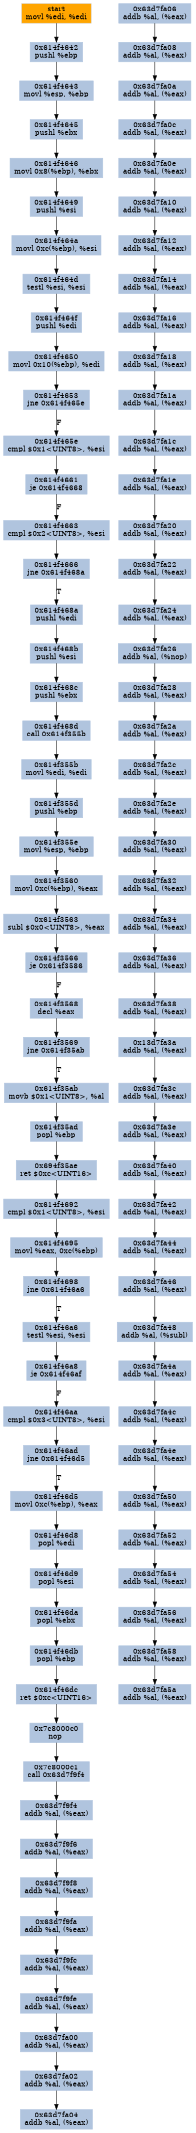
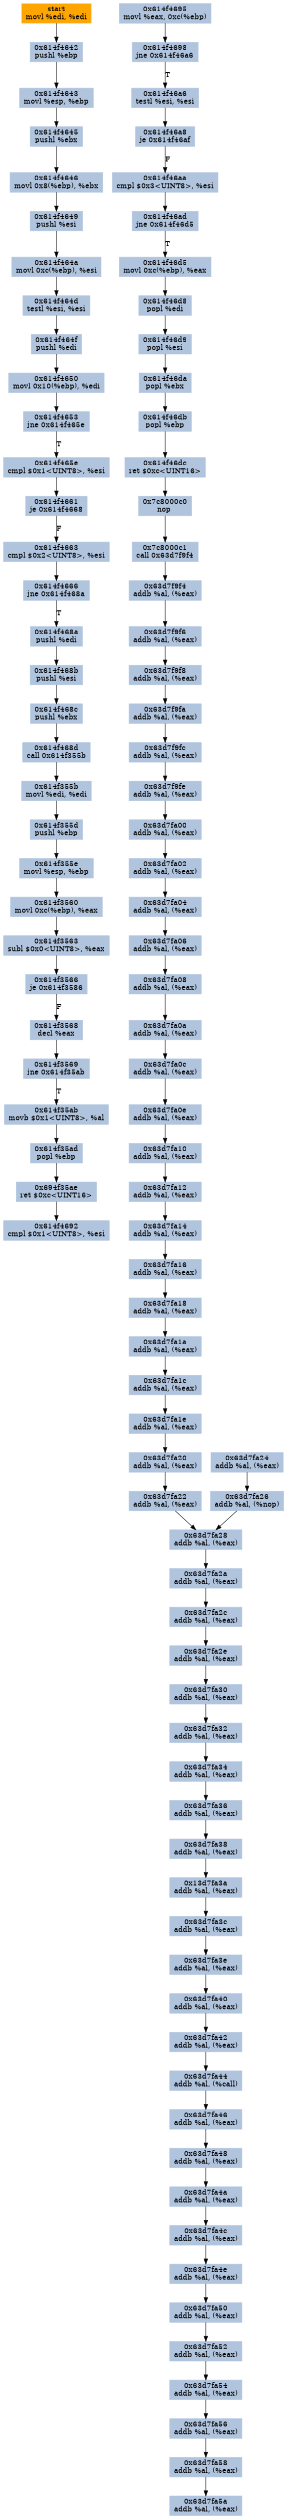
  digraph {
    node [color=lightsteelblue fillcolor=lightsteelblue shape=rectangle style=filled]
    edge [color="#000000"]
    n1 [color=lightgrey fillcolor=orange label="start\nmovl %edi, %edi"]
    n2 [label="0x614f4642\npushl %ebp"]
    n3 [label="0x614f4643\nmovl %esp, %ebp"]
    n4 [label="0x614f4645\npushl %ebx"]
    n5 [label="0x614f4646\nmovl 0x8(%ebp), %ebx"]
    n6 [label="0x614f4649\npushl %esi"]
    n7 [label="0x614f464a\nmovl 0xc(%ebp), %esi"]
    n8 [label="0x614f464d\ntestl %esi, %esi"]
    n9 [label="0x614f464f\npushl %edi"]
    n10 [label="0x614f4650\nmovl 0x10(%ebp), %edi"]
    n11 [label="0x614f4653\njne 0x614f465e"]
    n12 [label="0x614f465e\ncmpl $0x1<UINT8>, %esi"]
    n13 [label="0x614f4661\nje 0x614f4668"]
    n14 [label="0x614f4663\ncmpl $0x2<UINT8>, %esi"]
    n15 [label="0x614f4666\njne 0x614f468a"]
    n16 [label="0x614f468a\npushl %edi"]
    n17 [label="0x614f468b\npushl %esi"]
    n18 [label="0x614f468c\npushl %ebx"]
    n19 [label="0x614f468d\ncall 0x614f355b"]
    n20 [label="0x614f355b\nmovl %edi, %edi"]
    n21 [label="0x614f355d\npushl %ebp"]
    n22 [label="0x614f355e\nmovl %esp, %ebp"]
    n23 [label="0x614f3560\nmovl 0xc(%ebp), %eax"]
    n24 [label="0x614f3563\nsubl $0x0<UINT8>, %eax"]
    n25 [label="0x614f3566\nje 0x614f3586"]
    n26 [label="0x614f3568\ndecl %eax"]
    n27 [label="0x614f3569\njne 0x614f35ab"]
    n28 [label="0x614f35ab\nmovb $0x1<UINT8>, %al"]
    n29 [label="0x614f35ad\npopl %ebp"]
    n30 [label="0x694f35ae\nret $0xc<UINT16>"]
    n31 [label="0x614f4692\ncmpl $0x1<UINT8>, %esi"]
    n32 [label="0x614f4695\nmovl %eax, 0xc(%ebp)"]
    n33 [label="0x614f4698\njne 0x614f46a6"]
    n34 [label="0x614f46a6\ntestl %esi, %esi"]
    n35 [label="0x614f46a8\nje 0x614f46af"]
    n36 [label="0x614f46aa\ncmpl $0x3<UINT8>, %esi"]
    n37 [label="0x614f46ad\njne 0x614f46d5"]
    n38 [label="0x614f46d5\nmovl 0xc(%ebp), %eax"]
    n39 [label="0x614f46d8\npopl %edi"]
    n40 [label="0x614f46d9\npopl %esi"]
    n41 [label="0x614f46da\npopl %ebx"]
    n42 [label="0x614f46db\npopl %ebp"]
    n43 [label="0x614f46dc\nret $0xc<UINT16>"]
    n44 [label="0x7c8000c0\nnop "]
    n45 [label="0x7c8000c1\ncall 0x63d7f9f4"]
    n46 [label="0x63d7f9f4\naddb %al, (%eax)"]
    n47 [label="0x63d7f9f6\naddb %al, (%eax)"]
    n48 [label="0x63d7f9f8\naddb %al, (%eax)"]
    n49 [label="0x63d7f9fa\naddb %al, (%eax)"]
    n50 [label="0x63d7f9fc\naddb %al, (%eax)"]
    n51 [label="0x63d7f9fe\naddb %al, (%eax)"]
    n52 [label="0x63d7fa00\naddb %al, (%eax)"]
    n53 [label="0x63d7fa02\naddb %al, (%eax)"]
    n54 [label="0x63d7fa04\naddb %al, (%eax)"]
    n55 [label="0x63d7fa06\naddb %al, (%eax)"]
    n56 [label="0x63d7fa08\naddb %al, (%eax)"]
    n57 [label="0x63d7fa0a\naddb %al, (%eax)"]
    n58 [label="0x63d7fa0c\naddb %al, (%eax)"]
    n59 [label="0x63d7fa0e\naddb %al, (%eax)"]
    n60 [label="0x63d7fa10\naddb %al, (%eax)"]
    n61 [label="0x63d7fa12\naddb %al, (%eax)"]
    n62 [label="0x63d7fa14\naddb %al, (%eax)"]
    n63 [label="0x63d7fa16\naddb %al, (%eax)"]
    n64 [label="0x63d7fa18\naddb %al, (%eax)"]
    n65 [label="0x63d7fa1a\naddb %al, (%eax)"]
    n66 [label="0x63d7fa1c\naddb %al, (%eax)"]
    n67 [label="0x63d7fa1e\naddb %al, (%eax)"]
    n68 [label="0x63d7fa20\naddb %al, (%eax)"]
    n69 [label="0x63d7fa22\naddb %al, (%eax)"]
    n70 [label="0x63d7fa24\naddb %al, (%eax)"]
    n71 [label="0x63d7fa26\naddb %al, (%nop)"]
    n72 [label="0x63d7fa28\naddb %al, (%eax)"]
    n73 [label="0x63d7fa2a\naddb %al, (%eax)"]
    n74 [label="0x63d7fa2c\naddb %al, (%eax)"]
    n75 [label="0x63d7fa2e\naddb %al, (%eax)"]
    n76 [label="0x63d7fa30\naddb %al, (%eax)"]
    n77 [label="0x63d7fa32\naddb %al, (%eax)"]
    n78 [label="0x63d7fa34\naddb %al, (%eax)"]
    n79 [label="0x63d7fa36\naddb %al, (%eax)"]
    n80 [label="0x63d7fa38\naddb %al, (%eax)"]
    n81 [label="0x13d7fa3a\naddb %al, (%eax)"]
    n82 [label="0x63d7fa3c\naddb %al, (%eax)"]
    n83 [label="0x63d7fa3e\naddb %al, (%eax)"]
    n84 [label="0x63d7fa40\naddb %al, (%eax)"]
    n85 [label="0x63d7fa42\naddb %al, (%eax)"]
-   n86 [label="0x63d7fa44\naddb %al, (%eax)"]
+   n86 [label="0x63d7fa44\naddb %al, (%call)"]
    n87 [label="0x63d7fa46\naddb %al, (%eax)"]
-   n88 [label="0x63d7fa48\naddb %al, (%subl)"]
+   n88 [label="0x63d7fa48\naddb %al, (%eax)"]
    n89 [label="0x63d7fa4a\naddb %al, (%eax)"]
    n90 [label="0x63d7fa4c\naddb %al, (%eax)"]
    n91 [label="0x63d7fa4e\naddb %al, (%eax)"]
    n92 [label="0x63d7fa50\naddb %al, (%eax)"]
    n93 [label="0x63d7fa52\naddb %al, (%eax)"]
    n94 [label="0x63d7fa54\naddb %al, (%eax)"]
    n95 [label="0x63d7fa56\naddb %al, (%eax)"]
    n96 [label="0x63d7fa58\naddb %al, (%eax)"]
    n97 [label="0x63d7fa5a\naddb %al, (%eax)"]
    n1 -> n2
    n2 -> n3
    n3 -> n4
    n4 -> n5
    n5 -> n6
    n6 -> n7
    n7 -> n8
    n8 -> n9
    n9 -> n10
    n10 -> n11
-   n11 -> n12 [label=F]
+   n11 -> n12 [label=T]
    n12 -> n13
    n13 -> n14 [label=F]
    n14 -> n15
    n15 -> n16 [label=T]
    n16 -> n17
    n17 -> n18
    n18 -> n19
    n19 -> n20
    n20 -> n21
    n21 -> n22
    n22 -> n23
    n23 -> n24
    n24 -> n25
    n25 -> n26 [label=F]
    n26 -> n27
    n27 -> n28 [label=T]
    n28 -> n29
    n29 -> n30
    n30 -> n31
-   n31 -> n32
    n32 -> n33
    n33 -> n34 [label=T]
    n34 -> n35
    n35 -> n36 [label=F]
    n36 -> n37
    n37 -> n38 [label=T]
    n38 -> n39
    n39 -> n40
    n40 -> n41
    n41 -> n42
    n42 -> n43
    n43 -> n44
    n44 -> n45
    n45 -> n46
    n46 -> n47
    n47 -> n48
    n48 -> n49
    n49 -> n50
    n50 -> n51
    n51 -> n52
    n52 -> n53
    n53 -> n54
+   n54 -> n55
    n55 -> n56
    n56 -> n57
    n57 -> n58
    n58 -> n59
    n59 -> n60
    n60 -> n61
    n61 -> n62
    n62 -> n63
    n63 -> n64
    n64 -> n65
    n65 -> n66
    n66 -> n67
    n67 -> n68
    n68 -> n69
-   n69 -> n70
+   n69 -> n72
    n70 -> n71
    n71 -> n72
    n72 -> n73
    n73 -> n74
    n74 -> n75
    n75 -> n76
    n76 -> n77
    n77 -> n78
    n78 -> n79
    n79 -> n80
    n80 -> n81
    n81 -> n82
    n82 -> n83
    n83 -> n84
    n84 -> n85
    n85 -> n86
    n86 -> n87
    n87 -> n88
    n88 -> n89
    n89 -> n90
    n90 -> n91
    n91 -> n92
    n92 -> n93
    n93 -> n94
    n94 -> n95
    n95 -> n96
    n96 -> n97
  }
